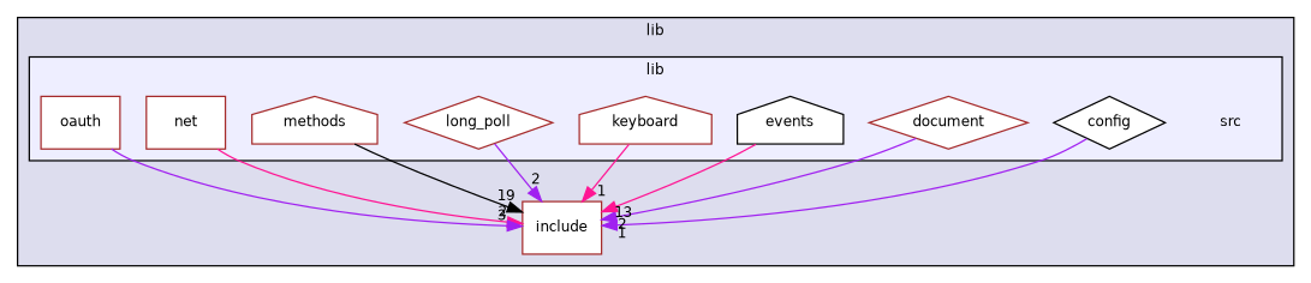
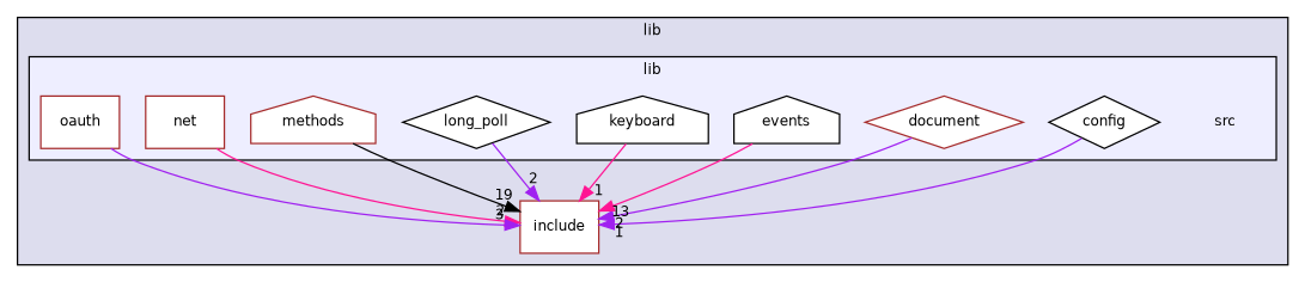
  digraph {
    compound=true
    node [fontname=Helvetica fontsize=10 shape=diamond color=brown fillcolor=white style=filled]
    edge [headlabel=2 labeldistance=1.5 labelfontname=Helvetica labelfontsize=10 color=purple]
    n1 [label=src shape=plaintext fillcolor="" style=""]
    n2 [label=config color=black]
    n3 [label=document]
    n4 [color=black label=events shape=house]
-   n5 [label=keyboard shape=house]
-   n6 [label=long_poll]
+   n5 [label=keyboard shape=house color=black]
+   n6 [label=long_poll color=black]
    n7 [label=methods shape=house]
    n8 [label=net shape=box]
    n9 [label=oauth shape=box]
    n10 [label=include shape=box]
    subgraph cluster_1 {
      bgcolor="#ddddee"
      fontname=Helvetica
      fontsize=10
      label=lib
      pencolor=black
      n10
      subgraph cluster_2 {
        bgcolor="#eeeeff"
        fontname=Helvetica
        fontsize=10
        pencolor=black
        n1
        n2
        n3
        n4
        n5
        n6
        n7
        n8
        n9
      }
    }
    n2 -> n10 [headlabel=1]
    n3 -> n10
    n4 -> n10 [headlabel=13 color=deeppink]
    n5 -> n10 [headlabel=1 color=deeppink]
    n6 -> n10
    n7 -> n10 [headlabel=19 color=black]
    n8 -> n10 [color=deeppink]
    n9 -> n10 [headlabel=3]
  }
